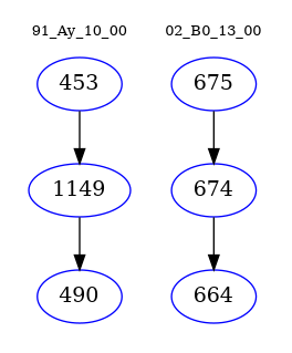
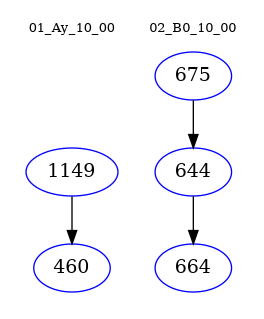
  digraph {
    node [color=blue]
    edge [color=black]
-   n1 [label=453]
    n2 [label=1149]
-   n3 [label=490]
-   n4 [label=674]
+   n3 [label=460]
+   n4 [label=644]
    n5 [label=664]
    n6 [label=675]
    subgraph cluster_1 {
      color=white
      fontsize=10
-     label="91_Ay_10_00"
-     n1
+     label="01_Ay_10_00"
      n2
      n3
    }
    subgraph cluster_2 {
      color=white
      fontsize=10
-     label="02_B0_13_00"
+     label="02_B0_10_00"
      n4
      n5
      n6
    }
-   n1 -> n2
    n2 -> n3
    n4 -> n5
    n6 -> n4
  }
